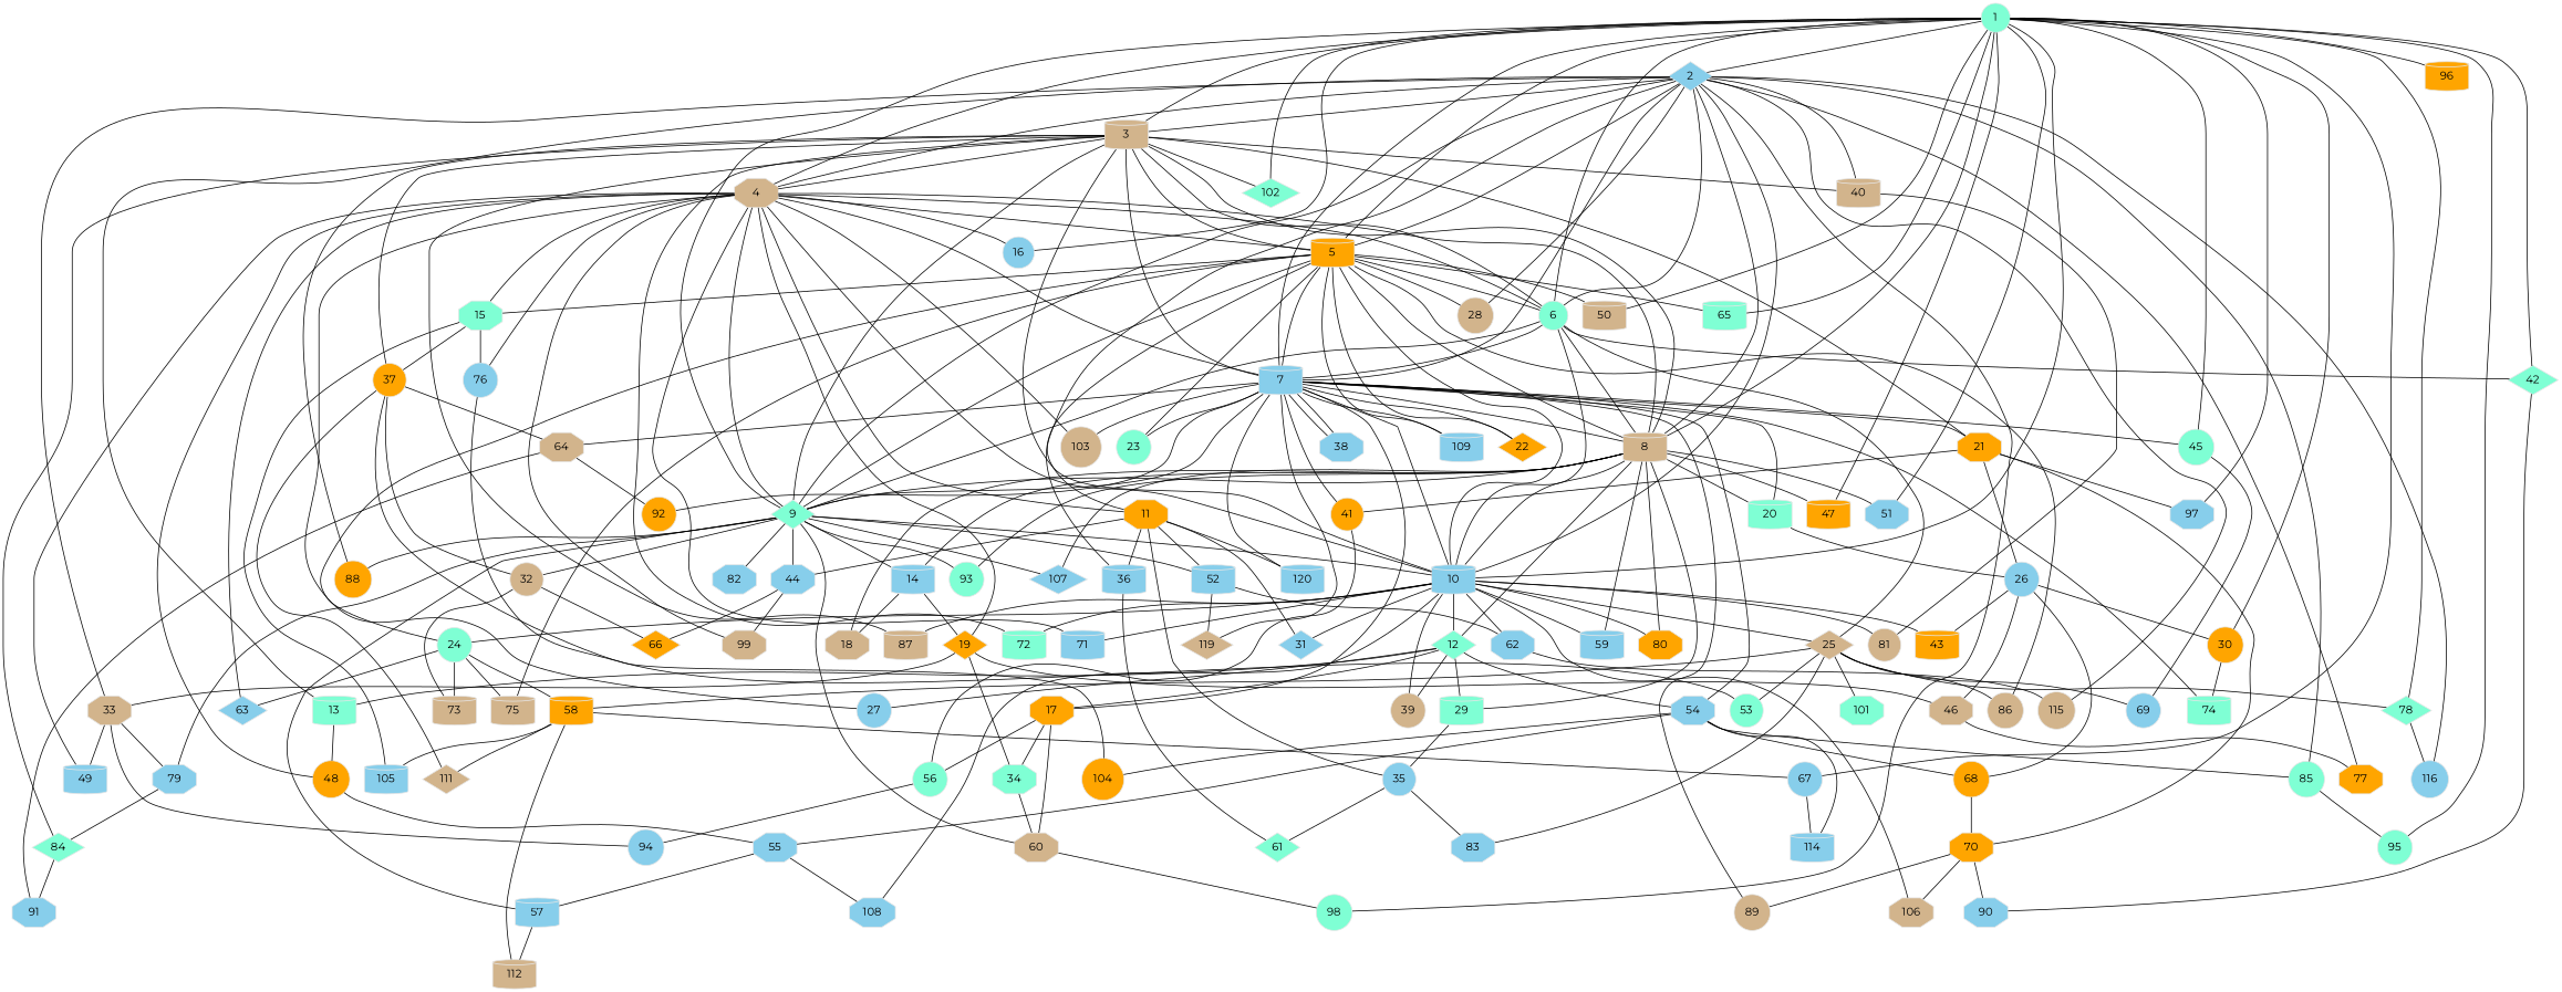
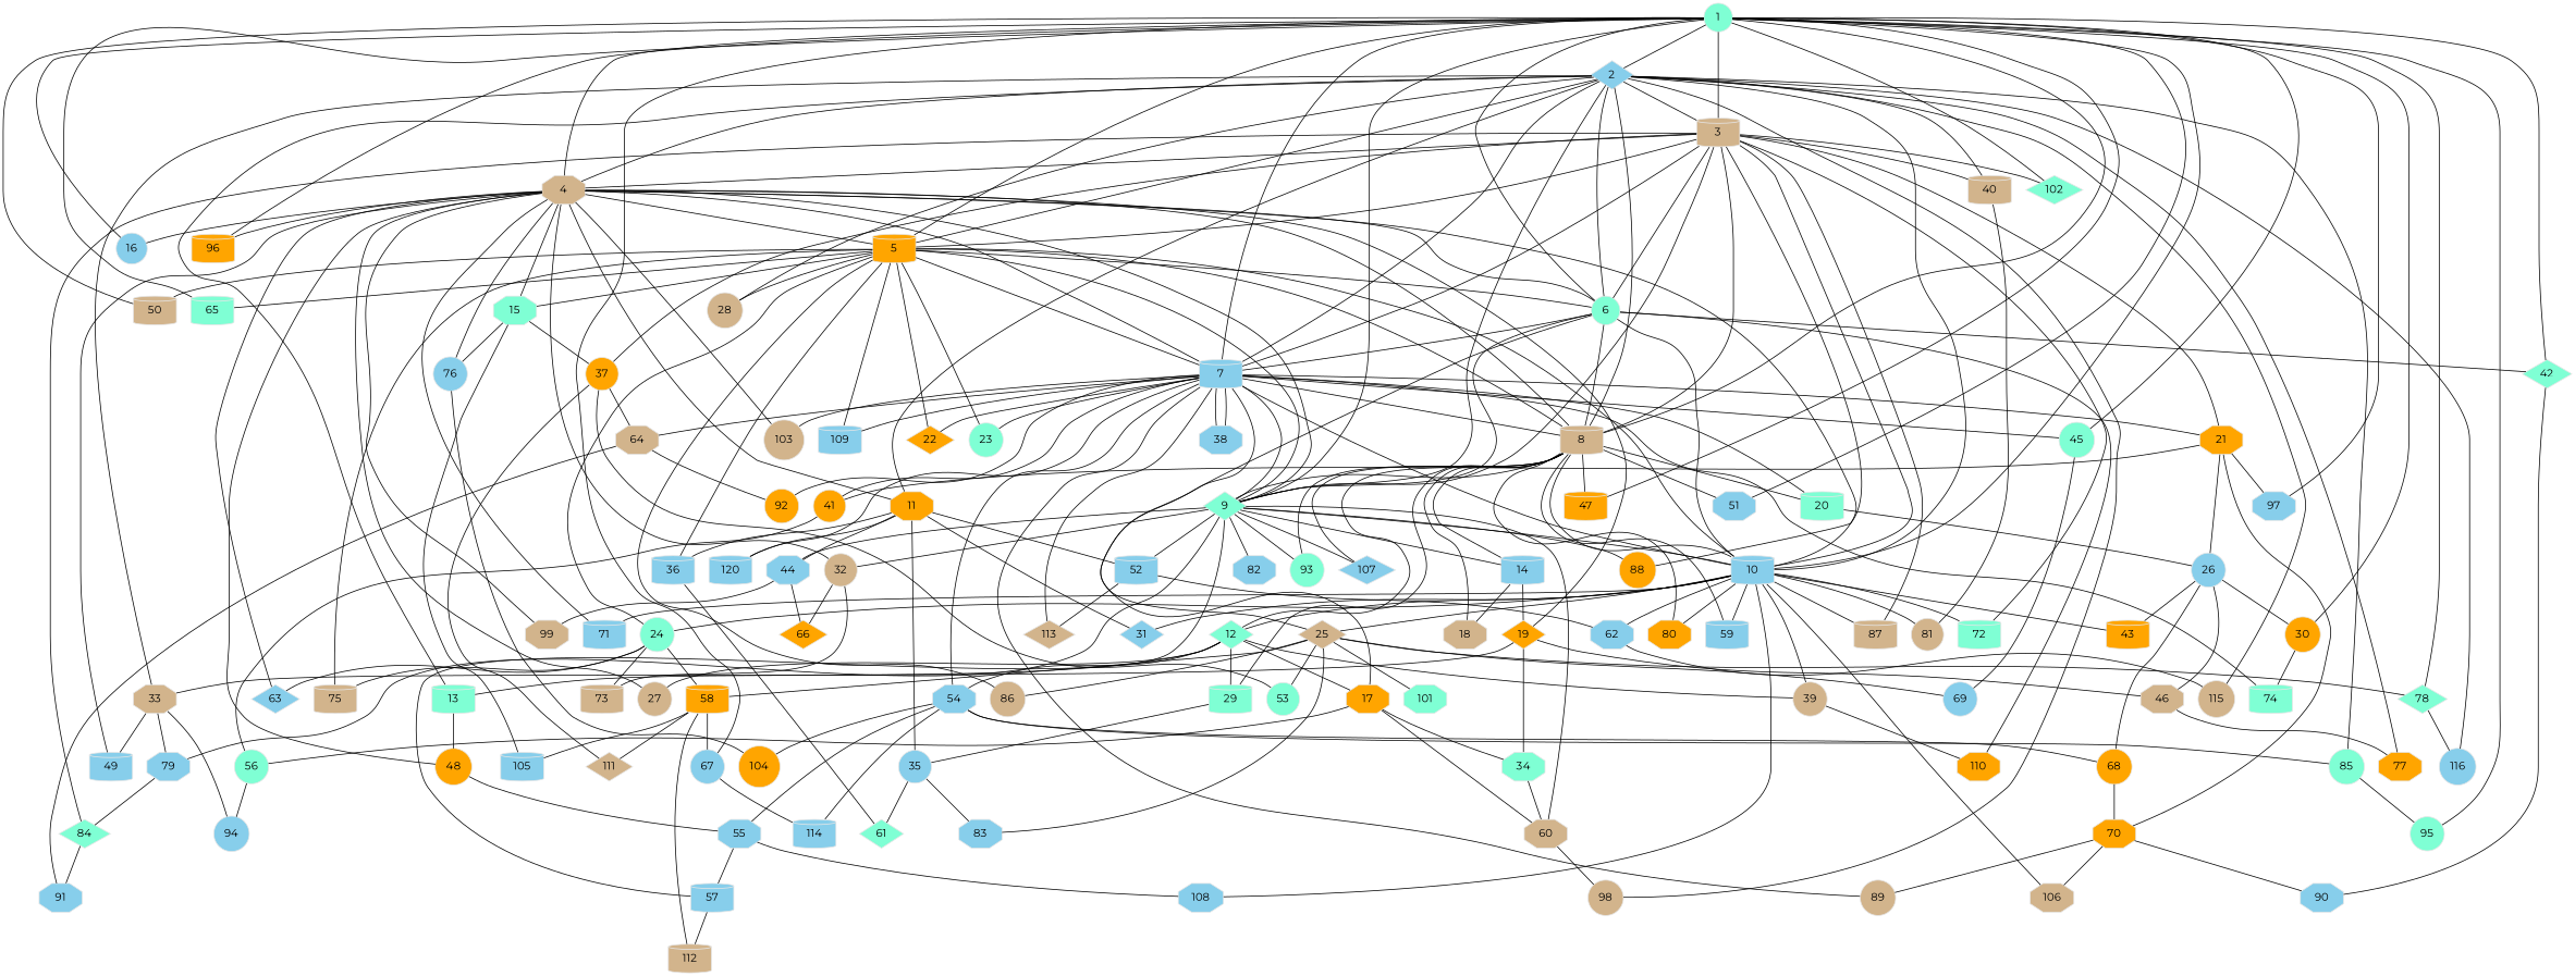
  graph {
    fontname=Montserrat
    node [color=gray90 fillcolor=skyblue fontname=Montserrat shape=circle style=filled]
    edge [fontname=Montserrat]
    1 [fillcolor=aquamarine]
    2 [shape=diamond]
    3 [fillcolor=tan shape=cylinder]
    4 [fillcolor=tan shape=octagon]
    5 [fillcolor=orange shape=cylinder]
    6 [fillcolor=aquamarine]
    7 [shape=cylinder]
    8 [fillcolor=tan shape=cylinder]
    9 [fillcolor=aquamarine shape=diamond]
    10 [shape=cylinder]
    16
    30 [fillcolor=orange]
    42 [fillcolor=aquamarine shape=diamond]
    45 [fillcolor=aquamarine]
    47 [fillcolor=orange shape=cylinder]
    50 [fillcolor=tan shape=cylinder]
    51 [shape=octagon]
    65 [fillcolor=aquamarine shape=cylinder]
    67
    78 [fillcolor=aquamarine shape=diamond]
    95 [fillcolor=aquamarine]
    96 [fillcolor=orange shape=cylinder]
    97 [shape=octagon]
    102 [fillcolor=aquamarine shape=diamond]
    11 [fillcolor=orange shape=octagon]
    13 [fillcolor=aquamarine shape=cylinder]
    28 [fillcolor=tan]
    33 [fillcolor=tan shape=octagon]
    40 [fillcolor=tan shape=cylinder]
    77 [fillcolor=orange shape=octagon]
    85 [fillcolor=aquamarine]
-   98 [fillcolor=aquamarine]
+   98 [fillcolor=tan]
    115 [fillcolor=tan]
    116
    21 [fillcolor=orange shape=octagon]
    37 [fillcolor=orange]
    72 [fillcolor=aquamarine shape=cylinder]
    84 [fillcolor=aquamarine shape=diamond]
    87 [fillcolor=tan shape=cylinder]
    88 [fillcolor=orange]
    15 [fillcolor=aquamarine shape=octagon]
    19 [fillcolor=orange shape=diamond]
-   27
+   27 [fillcolor=tan]
    32 [fillcolor=tan]
    48 [fillcolor=orange]
    49 [shape=cylinder]
    63 [shape=diamond]
    71 [shape=cylinder]
    76
    99 [fillcolor=tan shape=octagon]
    103 [fillcolor=tan]
    22 [fillcolor=orange shape=diamond]
    23 [fillcolor=aquamarine]
    24 [fillcolor=aquamarine]
    36 [shape=cylinder]
    75 [fillcolor=tan shape=cylinder]
    86 [fillcolor=tan]
    109 [shape=cylinder]
    25 [fillcolor=tan shape=diamond]
+   110 [fillcolor=orange shape=octagon]
    17 [fillcolor=orange shape=octagon]
    20 [fillcolor=aquamarine shape=cylinder]
    38 [shape=octagon]
    41 [fillcolor=orange]
    54 [shape=octagon]
    64 [fillcolor=tan shape=octagon]
    74 [fillcolor=aquamarine shape=cylinder]
    89 [fillcolor=tan]
    92 [fillcolor=orange]
    n70 [label=120 shape=cylinder]
-   113 [fillcolor=tan shape=diamond label=119]
+   113 [fillcolor=tan shape=diamond]
    12 [fillcolor=aquamarine shape=diamond]
    14 [shape=cylinder]
    18 [fillcolor=tan shape=octagon]
    29 [fillcolor=aquamarine shape=cylinder]
    59 [shape=cylinder]
    80 [fillcolor=orange shape=octagon]
    93 [fillcolor=aquamarine]
    107 [shape=diamond]
    44 [shape=octagon]
    52 [shape=cylinder]
    57 [shape=cylinder]
    60 [fillcolor=tan shape=octagon]
    79 [shape=octagon]
    82 [shape=octagon]
    31 [shape=diamond]
    39 [fillcolor=tan]
    43 [fillcolor=orange shape=cylinder]
    62 [shape=octagon]
    81 [fillcolor=tan]
    106 [fillcolor=tan shape=octagon]
    108 [shape=octagon]
    90 [shape=octagon]
    69
    114 [shape=cylinder]
    35
    94
    26
    70 [fillcolor=orange shape=octagon]
    53 [fillcolor=aquamarine]
    111 [fillcolor=tan shape=diamond]
    91 [shape=octagon]
    105 [shape=cylinder]
    34 [fillcolor=aquamarine shape=octagon]
    46 [fillcolor=tan shape=octagon]
    73 [fillcolor=tan shape=cylinder]
    66 [fillcolor=orange shape=diamond]
    55 [shape=octagon]
    104 [fillcolor=orange]
    58 [fillcolor=orange shape=cylinder]
    61 [fillcolor=aquamarine shape=diamond]
    83 [shape=octagon]
    101 [fillcolor=aquamarine shape=octagon]
    56 [fillcolor=aquamarine]
    68 [fillcolor=orange]
    112 [fillcolor=tan shape=cylinder]
    1 -- 2
    1 -- 3
    1 -- 4
    1 -- 5
    1 -- 6
    1 -- 7
    1 -- 8
    1 -- 9
    1 -- 10
    1 -- 16
    1 -- 30
    1 -- 42
    1 -- 45
    1 -- 47
    1 -- 50
    1 -- 51
    1 -- 65
    1 -- 67
    1 -- 78
    1 -- 95
    1 -- 96
    1 -- 97
    1 -- 102
    2 -- 3
    2 -- 4
    2 -- 5
    2 -- 6
    2 -- 7
    2 -- 8
    2 -- 9
    2 -- 10
    2 -- 11
    2 -- 13
    2 -- 28
    2 -- 33
    2 -- 40
    2 -- 77
    2 -- 85
    2 -- 98
    2 -- 115
    2 -- 116
    3 -- 4
    3 -- 5
    3 -- 6
    3 -- 7
    3 -- 8
    3 -- 9
    3 -- 10
    3 -- 102
    3 -- 40
    3 -- 21
    3 -- 37
    3 -- 72
    3 -- 84
    3 -- 87
    3 -- 88
    4 -- 5
    4 -- 6
    4 -- 7
    4 -- 8
    4 -- 9
    4 -- 10
    4 -- 16
+   4 -- 96
    4 -- 11
    4 -- 15
    4 -- 19
    4 -- 27
-   37 -- 32
+   4 -- 32
    4 -- 48
    4 -- 49
    4 -- 63
    4 -- 71
    4 -- 76
    4 -- 99
    4 -- 103
    5 -- 6
    5 -- 7
    5 -- 8
    5 -- 9
    5 -- 10
    5 -- 50
    5 -- 65
    5 -- 28
    5 -- 15
    5 -- 22
    5 -- 23
    5 -- 24
    5 -- 36
    5 -- 75
    5 -- 86
    5 -- 109
    6 -- 7
    6 -- 8
    6 -- 9
    6 -- 10
    6 -- 42
    6 -- 25
+   6 -- 110
    7 -- 8
    7 -- 9
    7 -- 10
    7 -- 45
    7 -- 21
    7 -- 103
    7 -- 22
    7 -- 23
    7 -- 109
    7 -- 17
    7 -- 20
    7 -- 38
    7 -- 38
    7 -- 41
    7 -- 54
    7 -- 64
    7 -- 74
    7 -- 89
    7 -- 92
    7 -- n70
    7 -- 113
    8 -- 9
    8 -- 10
    8 -- 47
    8 -- 51
    8 -- 20
    8 -- 12
    8 -- 14
    8 -- 18
    8 -- 29
    8 -- 59
    8 -- 80
    8 -- 93
    8 -- 107
    9 -- 10
    9 -- 88
    9 -- 32
    9 -- 14
    9 -- 93
    9 -- 107
    9 -- 44
    9 -- 52
    9 -- 57
    9 -- 60
    9 -- 79
    9 -- 82
    10 -- 72
    10 -- 87
    10 -- 71
    10 -- 24
    10 -- 25
    10 -- 12
    10 -- 59
    10 -- 80
    10 -- 31
    10 -- 39
    10 -- 43
    10 -- 62
    10 -- 81
    10 -- 106
    10 -- 108
    30 -- 74
    42 -- 90
    45 -- 69
    67 -- 114
    78 -- 116
    11 -- 36
    11 -- n70
    11 -- 44
    11 -- 52
    11 -- 31
    11 -- 35
    13 -- 48
    33 -- 49
    33 -- 79
    33 -- 94
    40 -- 81
    85 -- 95
    21 -- 97
    21 -- 41
    21 -- 26
    21 -- 70
    37 -- 64
    37 -- 53
    37 -- 111
    84 -- 91
    15 -- 37
    15 -- 76
    15 -- 105
    19 -- 33
    19 -- 34
    19 -- 46
    32 -- 73
    32 -- 66
    48 -- 55
    76 -- 104
    24 -- 63
    24 -- 75
    24 -- 73
    24 -- 58
    36 -- 61
    25 -- 78
    25 -- 86
    25 -- 69
    25 -- 53
    25 -- 58
    25 -- 83
    25 -- 101
    17 -- 60
    17 -- 34
    17 -- 56
    20 -- 26
    41 -- 56
    54 -- 85
    54 -- 114
    54 -- 55
    54 -- 104
    54 -- 68
    64 -- 92
    64 -- 91
    12 -- 13
    12 -- 27
    12 -- 17
    12 -- 54
    12 -- 29
    12 -- 39
    14 -- 19
    14 -- 18
    29 -- 35
    44 -- 99
    44 -- 66
    52 -- 113
    52 -- 62
    57 -- 112
    60 -- 98
    79 -- 84
+   39 -- 110
    62 -- 115
    35 -- 61
    35 -- 83
    26 -- 30
    26 -- 43
    26 -- 46
    26 -- 68
    70 -- 89
    70 -- 106
    70 -- 90
    34 -- 60
    46 -- 77
    55 -- 57
    55 -- 108
    58 -- 67
    58 -- 111
    58 -- 105
    58 -- 112
    56 -- 94
    68 -- 70
  }
